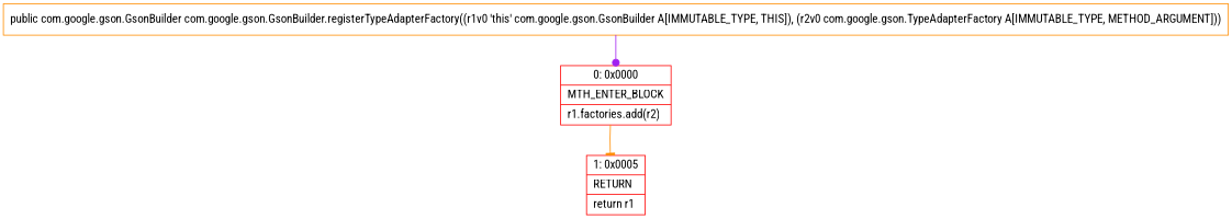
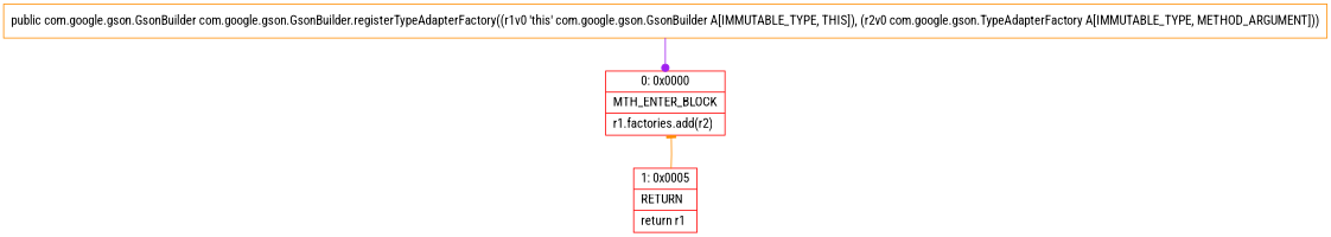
  digraph {
    fontname="Roboto Condensed"
    node [shape=record color=red fontname="Roboto Condensed"]
    edge [style=solid fontname="Roboto Condensed"]
    n1 [label="{0\:\ 0x0000|MTH_ENTER_BLOCK\l|r1.factories.add(r2)\l}"]
    n2 [label="{1\:\ 0x0005|RETURN\l|return r1\l}"]
    n3 [label="{public com.google.gson.GsonBuilder com.google.gson.GsonBuilder.registerTypeAdapterFactory((r1v0 'this' com.google.gson.GsonBuilder A[IMMUTABLE_TYPE, THIS]), (r2v0 com.google.gson.TypeAdapterFactory A[IMMUTABLE_TYPE, METHOD_ARGUMENT])) }" color=darkorange]
-   n1 -> n2 [color=darkorange arrowhead=tee]
+   n2 -> n1 [color=darkorange arrowhead=tee]
    n3 -> n1 [color=purple arrowhead=dot]
  }
